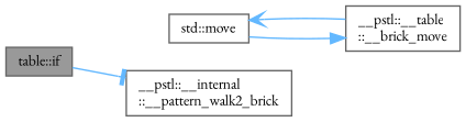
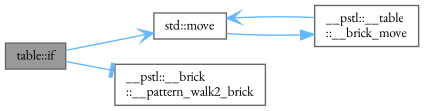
  digraph {
    fontname="EB Garamond"
    rankdir=LR
    node [color=grey40 fillcolor=white fontname="EB Garamond" fontsize=10 shape=box style=filled]
    edge [arrowhead=vee color=steelblue1 fontname="EB Garamond" fontsize=10 labelfontname=Helvetica labelfontsize=10 style=solid]
    n1 [color=gray40 fillcolor=grey60 fontcolor=black height=0.2 label="table::if" width=0.4]
    n2 [height=0.2 label="std::move" width=0.4]
-   n3 [height=0.2 label="__pstl::__internal\l::__pattern_walk2_brick" width=0.4]
+   n3 [height=0.2 label="__pstl::__brick\l::__pattern_walk2_brick" width=0.4]
    n4 [height=0.2 label="__pstl::__table\l::__brick_move" width=0.4]
+   n1 -> n2
    n1 -> n3 [arrowhead=tee]
    n2 -> n4 [arrowhead=normal]
    n4 -> n2
  }
